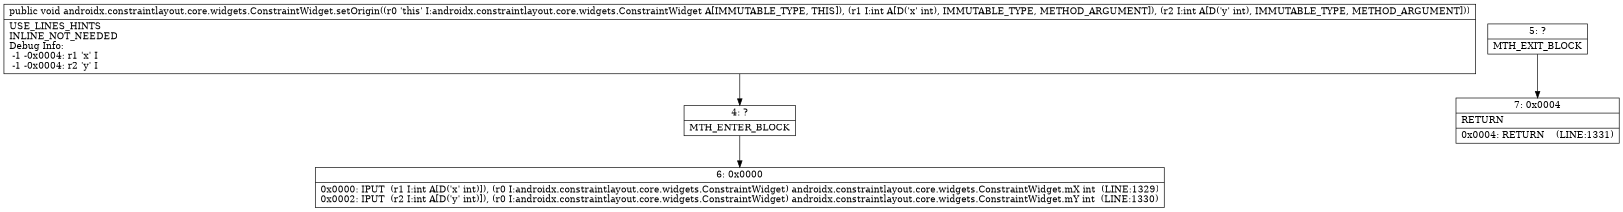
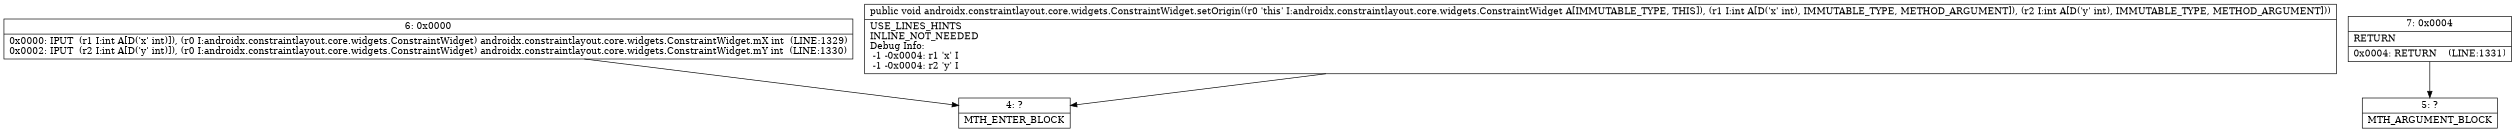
  digraph {
    node [shape=record]
    n1 [label="{4\:\ ?|MTH_ENTER_BLOCK\l}"]
    n2 [label="{6\:\ 0x0000|0x0000: IPUT  (r1 I:int A[D('x' int)]), (r0 I:androidx.constraintlayout.core.widgets.ConstraintWidget) androidx.constraintlayout.core.widgets.ConstraintWidget.mX int  (LINE:1329)\l0x0002: IPUT  (r2 I:int A[D('y' int)]), (r0 I:androidx.constraintlayout.core.widgets.ConstraintWidget) androidx.constraintlayout.core.widgets.ConstraintWidget.mY int  (LINE:1330)\l}"]
    n3 [label="{7\:\ 0x0004|RETURN\l|0x0004: RETURN    (LINE:1331)\l}"]
-   n4 [label="{5\:\ ?|MTH_EXIT_BLOCK\l}"]
+   n4 [label="{5\:\ ?|MTH_ARGUMENT_BLOCK\l}"]
    n5 [label="{public void androidx.constraintlayout.core.widgets.ConstraintWidget.setOrigin((r0 'this' I:androidx.constraintlayout.core.widgets.ConstraintWidget A[IMMUTABLE_TYPE, THIS]), (r1 I:int A[D('x' int), IMMUTABLE_TYPE, METHOD_ARGUMENT]), (r2 I:int A[D('y' int), IMMUTABLE_TYPE, METHOD_ARGUMENT]))  | USE_LINES_HINTS\lINLINE_NOT_NEEDED\lDebug Info:\l  \-1 \-0x0004: r1 'x' I\l  \-1 \-0x0004: r2 'y' I\l}"]
-   n1 -> n2
-   n4 -> n3
+   n2 -> n1
+   n3 -> n4
    n5 -> n1
  }
